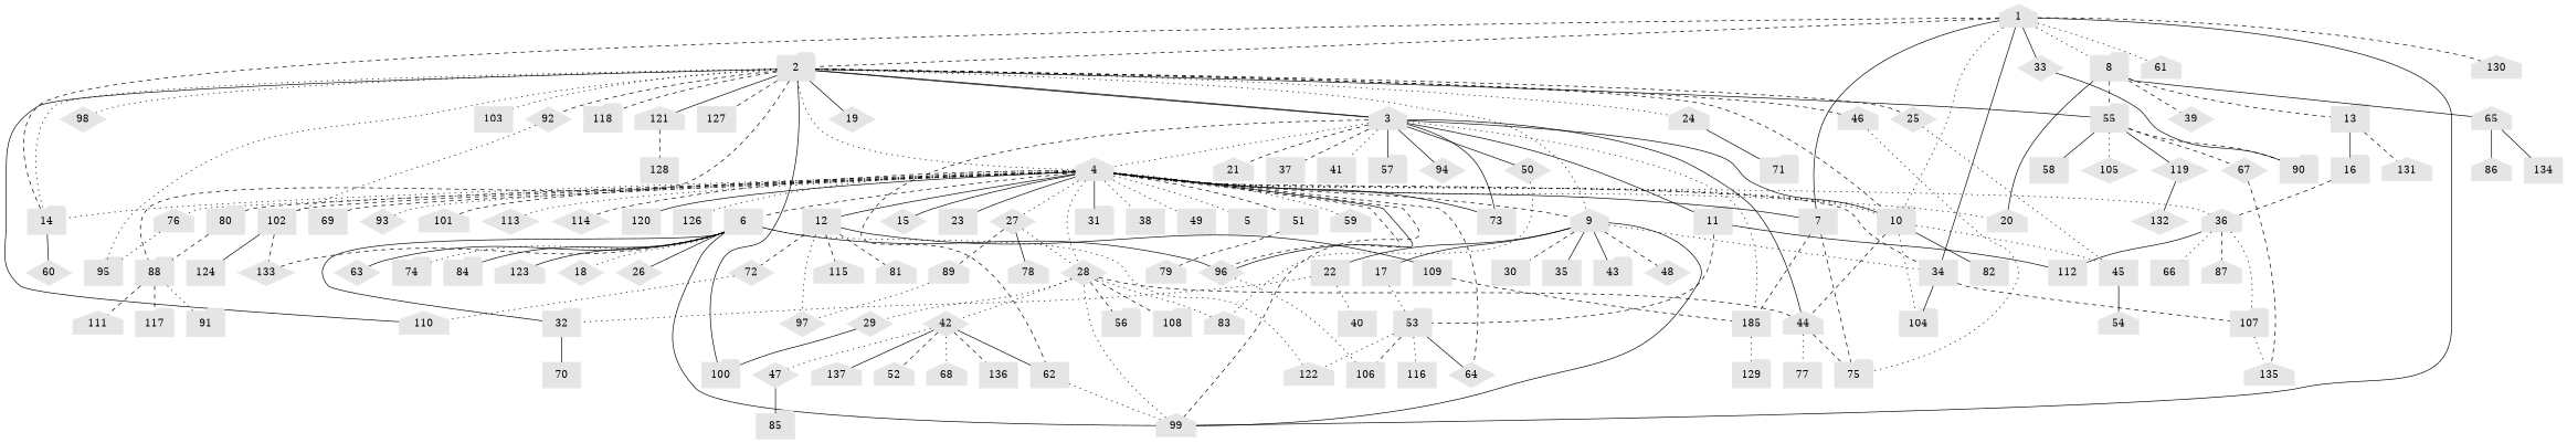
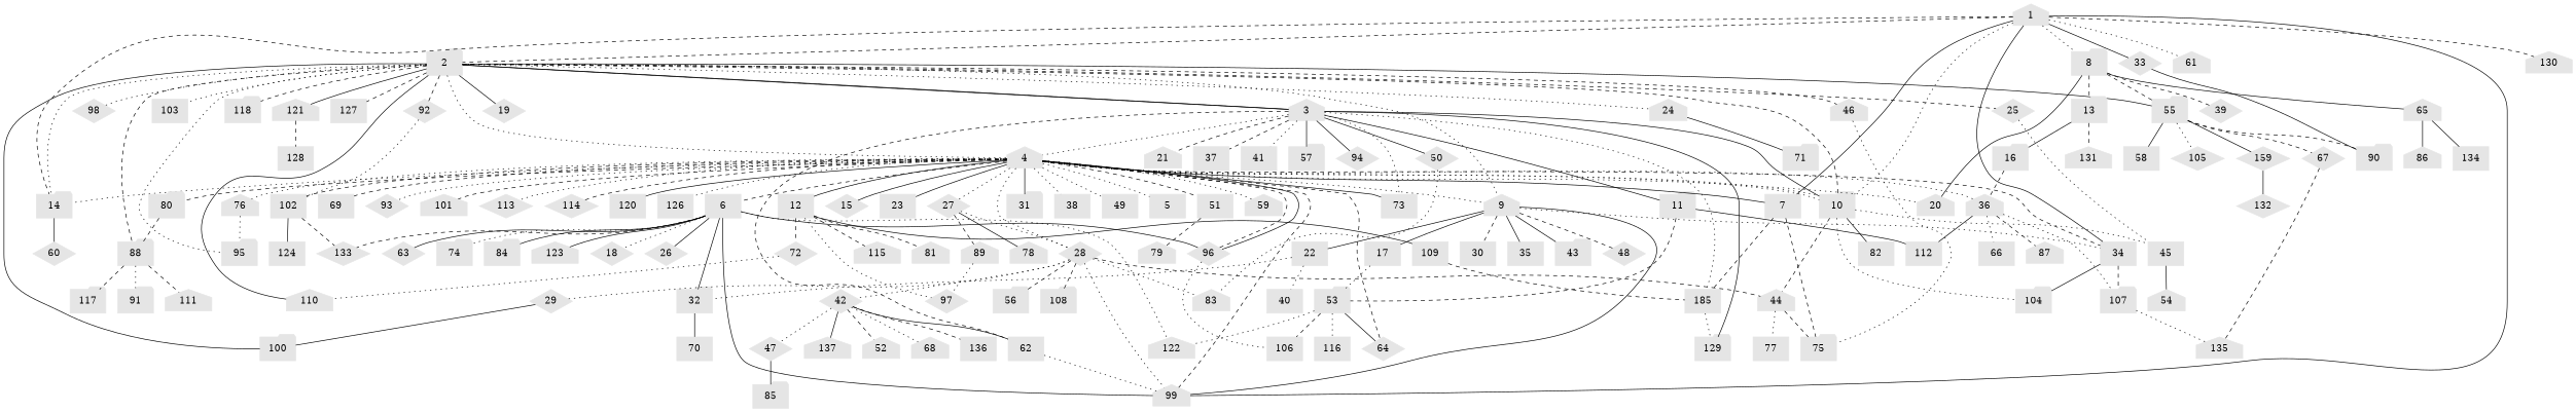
  graph {
    node [color=gray90 shape=box style=filled]
    edge [style=dotted]
    1 [shape=house]
    2 [shape=folder]
    7
    8 [shape=folder]
    10 [shape=folder]
    14 [shape=folder]
    33 [shape=diamond]
    34
    61 [shape=house]
    99 [shape=house]
    130 [shape=house]
    3 [shape=house]
    4 [shape=house]
    9 [shape=house]
    19 [shape=diamond]
    24 [shape=house]
    25 [shape=diamond]
    46 [shape=house]
    55 [shape=folder]
    88 [shape=folder]
    92 [shape=diamond]
    95 [shape=folder]
    98 [shape=diamond]
    100 [shape=folder]
    103
    110 [shape=house]
    118 [shape=folder]
    121 [shape=house]
    127
    n30 [label=185]
    75 [shape=folder]
    20 [shape=house]
    13 [shape=folder]
    39 [shape=diamond]
    65 [shape=house]
    44 [shape=house]
    45
    82
    104 [shape=folder]
    60 [shape=diamond]
    90 [shape=folder]
    107 [shape=folder]
    11 [shape=folder]
    21 [shape=house]
    37
    41
    50 [shape=diamond]
    57 [shape=folder]
    62
    73
    94 [shape=diamond]
    5
    6
    12
    15 [shape=diamond]
    23
    27 [shape=diamond]
    28 [shape=diamond]
    31 [shape=folder]
    36 [shape=house]
    38
    49
    51
    59 [shape=house]
    64 [shape=diamond]
    69
    76 [shape=house]
    80 [shape=folder]
    93 [shape=diamond]
    96 [shape=diamond]
    101 [shape=house]
    102
    113 [shape=diamond]
    114 [shape=diamond]
    120
    126
    17
    22
    30
    35
    43 [shape=folder]
    48 [shape=diamond]
    71 [shape=folder]
    58
    67 [shape=diamond]
    105 [shape=diamond]
-   119 [shape=diamond]
+   119 [shape=diamond label=159]
    91 [shape=folder]
    111 [shape=house]
    117 [shape=folder]
    128
    53 [shape=folder]
    112
    77
    83 [shape=house]
    129 [shape=folder]
    18 [shape=diamond]
    26 [shape=diamond]
    32 [shape=folder]
    63 [shape=diamond]
    74 [shape=folder]
    84 [shape=folder]
    122 [shape=house]
    123 [shape=house]
    133 [shape=diamond]
    72 [shape=diamond]
    81 [shape=house]
    97 [shape=diamond]
    109
    115 [shape=house]
    89 [shape=house]
    78 [shape=house]
    29 [shape=diamond]
    42 [shape=diamond]
    56 [shape=folder]
    108 [shape=folder]
    66
    87 [shape=house]
    79 [shape=house]
    106
    124
    70
    16 [shape=folder]
    131 [shape=house]
    86 [shape=house]
    134
    40
    54 [shape=house]
    116
    47 [shape=diamond]
    52 [shape=house]
    68 [shape=house]
    136
    137 [shape=house]
    135 [shape=house]
    85 [shape=folder]
    132 [shape=diamond]
    1 -- 2 [style=dashed]
    1 -- 7 [style=solid]
    1 -- 8
    1 -- 10
    1 -- 14 [style=dashed]
    1 -- 33 [style=solid]
    1 -- 34 [style=solid]
    1 -- 61
    1 -- 99 [style=solid]
    1 -- 130 [style=dashed]
    2 -- 10 [style=dashed]
    2 -- 14
    2 -- 3 [style=solid]
    2 -- 3 [style=solid]
    2 -- 4
    2 -- 9
    2 -- 19 [style=solid]
    2 -- 24
    2 -- 25 [style=dashed]
    2 -- 46 [style=dashed]
    2 -- 55 [style=solid]
    2 -- 88 [style=dashed]
    2 -- 92 [style=dashed]
    2 -- 95
    2 -- 98
    2 -- 100 [style=solid]
    2 -- 103
    2 -- 110 [style=solid]
    2 -- 118 [style=dashed]
    2 -- 121 [style=solid]
    2 -- 127 [style=dashed]
    7 -- n30 [style=dashed]
    7 -- 75 [style=dashed]
    8 -- 55 [style=dashed]
    8 -- 20 [style=solid]
    8 -- 13 [style=dashed]
    8 -- 39 [style=dashed]
    8 -- 65 [style=solid]
    10 -- 44 [style=dashed]
    10 -- 45
    10 -- 82 [style=solid]
    10 -- 104
    14 -- 60 [style=solid]
    33 -- 90 [style=solid]
    34 -- 104 [style=solid]
    34 -- 107 [style=dashed]
    3 -- 10 [style=solid]
    3 -- 4
    3 -- n30
-   3 -- 44 [style=solid]
+   3 -- 129 [style=solid]
    3 -- 11 [style=solid]
    3 -- 21 [style=dashed]
    3 -- 37 [style=dashed]
    3 -- 41
    3 -- 50 [style=solid]
    3 -- 57 [style=solid]
    3 -- 62 [style=dashed]
-   3 -- 73 [style=solid]
+   3 -- 73
    3 -- 94 [style=solid]
    4 -- 7 [style=solid]
    4 -- 10
    4 -- 10
    4 -- 14
    4 -- 34 [style=dashed]
    4 -- 99 [style=dashed]
-   4 -- 9 [style=dashed]
+   4 -- 9
    4 -- 20
    4 -- 73 [style=solid]
    4 -- 5
    4 -- 6 [style=dashed]
    4 -- 12 [style=solid]
    4 -- 15 [style=solid]
    4 -- 23 [style=solid]
    4 -- 27
    4 -- 28
    4 -- 31 [style=solid]
    4 -- 36
    4 -- 38
    4 -- 49
    4 -- 51 [style=dashed]
    4 -- 59
    4 -- 64 [style=dashed]
    4 -- 69 [style=dashed]
    4 -- 76
    4 -- 80 [style=dashed]
    4 -- 93
    4 -- 96 [style=dashed]
    4 -- 96 [style=solid]
    4 -- 101 [style=dashed]
    4 -- 102 [style=dashed]
    4 -- 113
    4 -- 114 [style=dashed]
    4 -- 120 [style=solid]
    4 -- 126
    9 -- 34
    9 -- 99 [style=solid]
    9 -- 17 [style=solid]
    9 -- 22 [style=solid]
    9 -- 30 [style=dashed]
    9 -- 35 [style=solid]
    9 -- 43 [style=solid]
    9 -- 48 [style=dashed]
    24 -- 71 [style=solid]
    25 -- 45
    46 -- 75
    55 -- 90 [style=dashed]
    55 -- 58 [style=solid]
    55 -- 67 [style=dashed]
    55 -- 105
    55 -- 119 [style=solid]
    88 -- 91
    88 -- 111 [style=dashed]
    88 -- 117 [style=dashed]
    92 -- 102
    121 -- 128 [style=dashed]
    n30 -- 129
    13 -- 16 [style=solid]
    13 -- 131 [style=dashed]
    65 -- 86 [style=solid]
    65 -- 134 [style=solid]
    44 -- 75 [style=dashed]
    44 -- 77
    45 -- 54 [style=solid]
    107 -- 135
    11 -- 53 [style=dashed]
    11 -- 112 [style=solid]
    50 -- 83
    62 -- 99
    6 -- 99 [style=solid]
    6 -- 96 [style=solid]
    6 -- 18
    6 -- 26 [style=solid]
    6 -- 32 [style=solid]
    6 -- 63 [style=solid]
    6 -- 74
    6 -- 84 [style=solid]
    6 -- 122
    6 -- 123 [style=solid]
    6 -- 133 [style=dashed]
    12 -- 72 [style=dashed]
    12 -- 81 [style=dashed]
    12 -- 97
    12 -- 109 [style=solid]
    12 -- 115 [style=dashed]
    27 -- 28
    27 -- 89 [style=dashed]
    27 -- 78 [style=solid]
    28 -- 99
    28 -- 44 [style=dashed]
    28 -- 83
    28 -- 29
    28 -- 42
    28 -- 56 [style=dashed]
    28 -- 108 [style=dashed]
    36 -- 107
    36 -- 112 [style=solid]
    36 -- 66
    36 -- 87 [style=dashed]
    51 -- 79 [style=dashed]
    76 -- 95
    80 -- 88 [style=dashed]
    96 -- 106
    102 -- 133 [style=dashed]
    102 -- 124 [style=solid]
    17 -- 53
    22 -- 32
    22 -- 40
    67 -- 135 [style=dashed]
    119 -- 132 [style=solid]
    53 -- 64 [style=solid]
    53 -- 122
    53 -- 106 [style=dashed]
    53 -- 116
    32 -- 70 [style=solid]
    72 -- 110
    109 -- n30 [style=dashed]
    89 -- 97
    29 -- 100 [style=solid]
    42 -- 62 [style=solid]
    42 -- 47
    42 -- 52 [style=dashed]
    42 -- 68
    42 -- 136 [style=dashed]
    42 -- 137 [style=solid]
    16 -- 36 [style=dashed]
    47 -- 85 [style=solid]
  }
